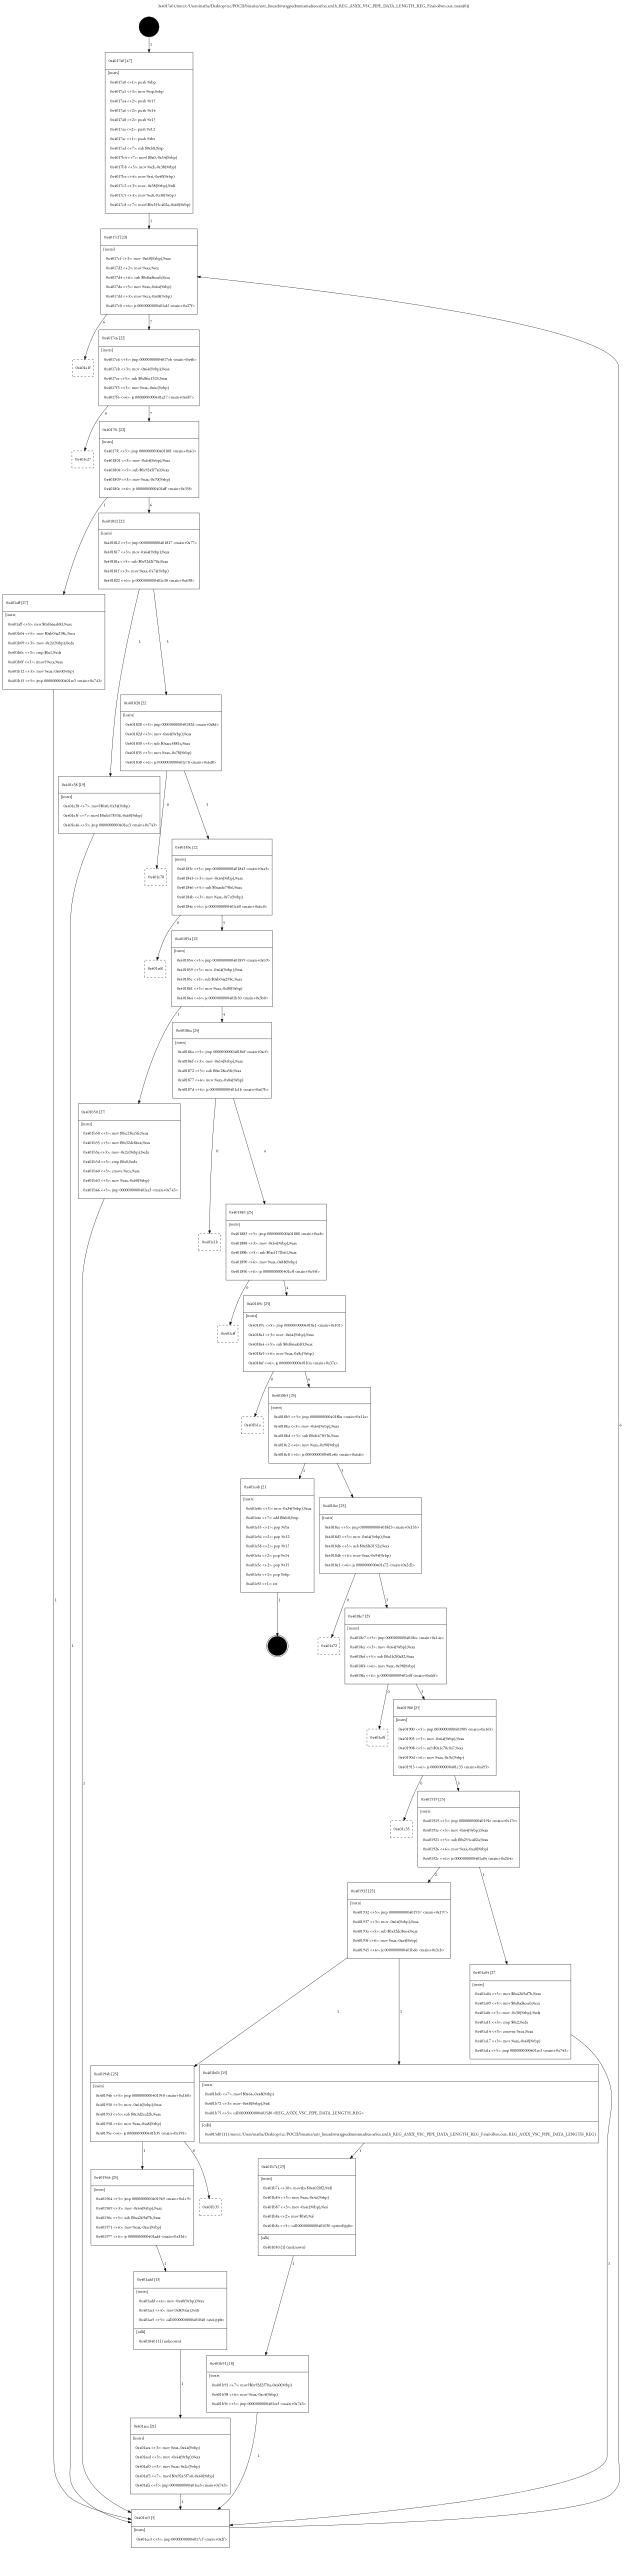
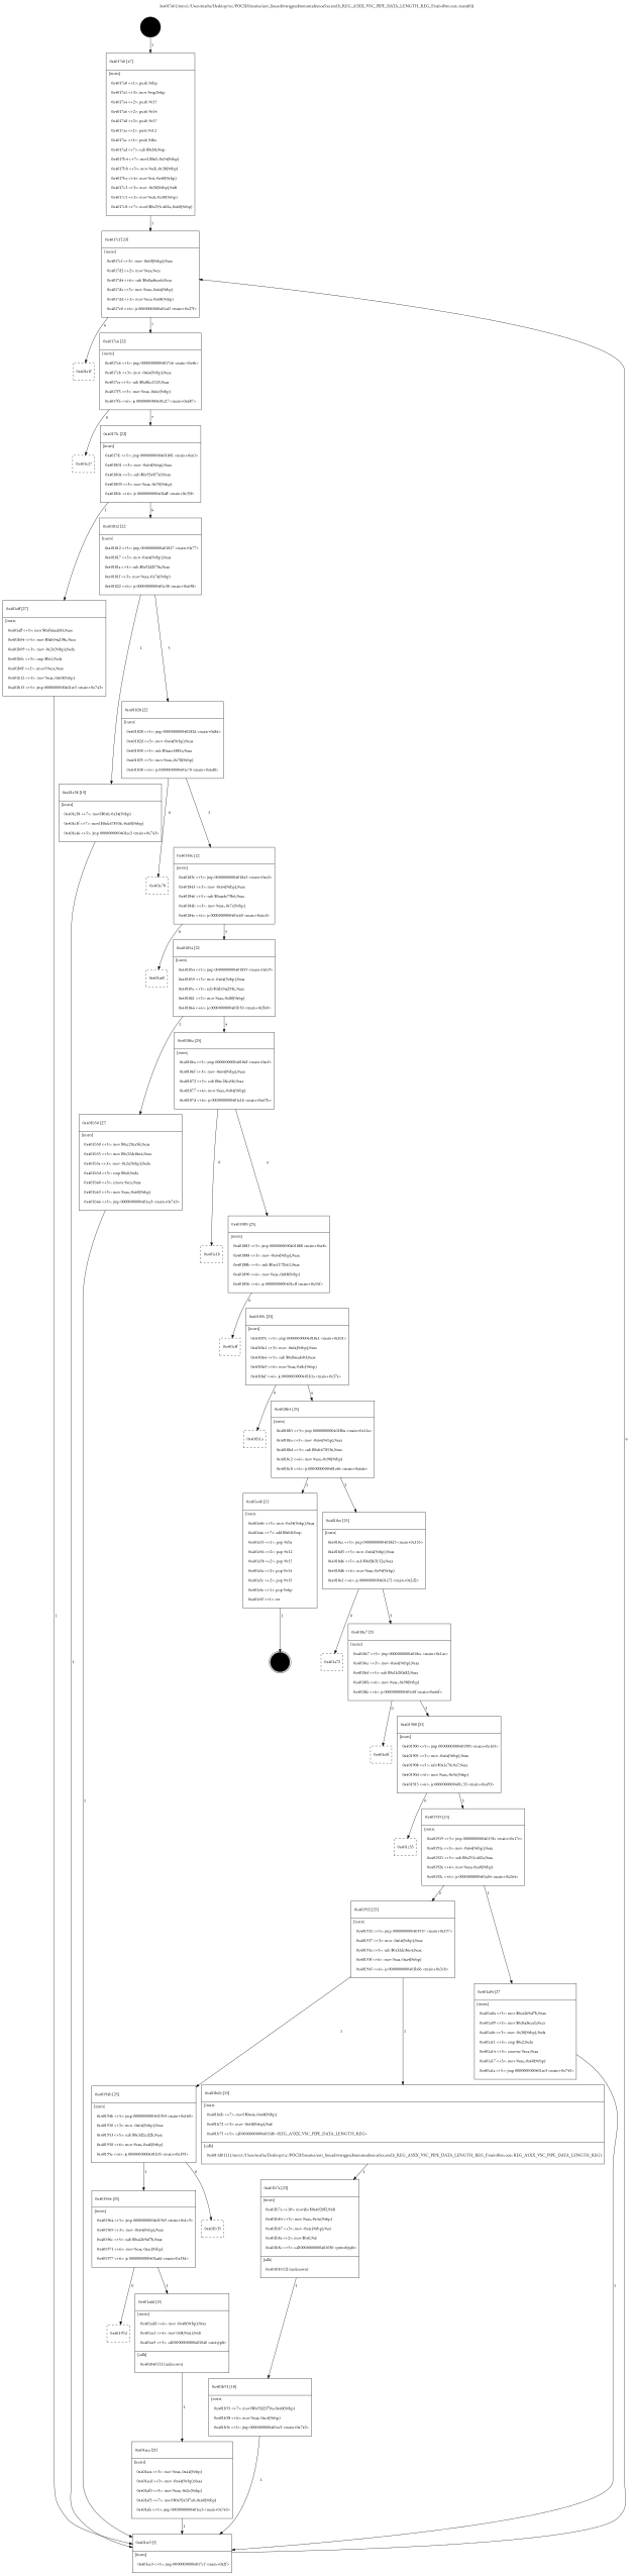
  digraph {
    fontname="EB Garamond"
    label="0x4017a0 (/mnt/c/Users/mathe/Desktop/tcc/POCII/binaries/extr_linuxdriversgpudrmmsmadrenoa5xx.xml.h_REG_A5XX_VSC_PIPE_DATA_LENGTH_REG_Final-ollvm.out::main(0))"
    labelloc=t
    node [fontname="EB Garamond" shape=record]
    edge [fontname="EB Garamond"]
    Entry [fillcolor=black height=0.3 shape=circle style=filled width=0.3]
    n2 [label="{\n     0x4017a0 [47]\l\n     | [instrs]\l\n     &nbsp;&nbsp;0x4017a0 \<+1\>: push %rbp\l\n     &nbsp;&nbsp;0x4017a1 \<+3\>: mov %rsp,%rbp\l\n     &nbsp;&nbsp;0x4017a4 \<+2\>: push %r15\l\n     &nbsp;&nbsp;0x4017a6 \<+2\>: push %r14\l\n     &nbsp;&nbsp;0x4017a8 \<+2\>: push %r13\l\n     &nbsp;&nbsp;0x4017aa \<+2\>: push %r12\l\n     &nbsp;&nbsp;0x4017ac \<+1\>: push %rbx\l\n     &nbsp;&nbsp;0x4017ad \<+7\>: sub $0xb8,%rsp\l\n     &nbsp;&nbsp;0x4017b4 \<+7\>: movl $0x0,-0x34(%rbp)\l\n     &nbsp;&nbsp;0x4017bb \<+3\>: mov %edi,-0x38(%rbp)\l\n     &nbsp;&nbsp;0x4017be \<+4\>: mov %rsi,-0x40(%rbp)\l\n     &nbsp;&nbsp;0x4017c2 \<+3\>: mov -0x38(%rbp),%edi\l\n     &nbsp;&nbsp;0x4017c5 \<+3\>: mov %edi,-0x30(%rbp)\l\n     &nbsp;&nbsp;0x4017c8 \<+7\>: movl $0x255c402a,-0x60(%rbp)\l\n  }"]
    n3 [label="{\n     0x4017cf [23]\l\n     | [instrs]\l\n     &nbsp;&nbsp;0x4017cf \<+3\>: mov -0x60(%rbp),%eax\l\n     &nbsp;&nbsp;0x4017d2 \<+2\>: mov %eax,%ecx\l\n     &nbsp;&nbsp;0x4017d4 \<+6\>: sub $0x8ad4ceeb,%ecx\l\n     &nbsp;&nbsp;0x4017da \<+3\>: mov %eax,-0x64(%rbp)\l\n     &nbsp;&nbsp;0x4017dd \<+3\>: mov %ecx,-0x68(%rbp)\l\n     &nbsp;&nbsp;0x4017e0 \<+6\>: je 0000000000401a1f \<main+0x27f\>\l\n  }"]
    n4 [label="{\n     0x401a1f\l\n  }" style=dashed]
    n5 [label="{\n     0x4017e6 [22]\l\n     | [instrs]\l\n     &nbsp;&nbsp;0x4017e6 \<+5\>: jmp 00000000004017eb \<main+0x4b\>\l\n     &nbsp;&nbsp;0x4017eb \<+3\>: mov -0x64(%rbp),%eax\l\n     &nbsp;&nbsp;0x4017ee \<+5\>: sub $0x8fec1325,%eax\l\n     &nbsp;&nbsp;0x4017f3 \<+3\>: mov %eax,-0x6c(%rbp)\l\n     &nbsp;&nbsp;0x4017f6 \<+6\>: je 0000000000401e27 \<main+0x687\>\l\n  }"]
    n6 [label="{\n     0x401e27\l\n  }" style=dashed]
    n7 [label="{\n     0x4017fc [22]\l\n     | [instrs]\l\n     &nbsp;&nbsp;0x4017fc \<+5\>: jmp 0000000000401801 \<main+0x61\>\l\n     &nbsp;&nbsp;0x401801 \<+3\>: mov -0x64(%rbp),%eax\l\n     &nbsp;&nbsp;0x401804 \<+5\>: sub $0x9245f7a0,%eax\l\n     &nbsp;&nbsp;0x401809 \<+3\>: mov %eax,-0x70(%rbp)\l\n     &nbsp;&nbsp;0x40180c \<+6\>: je 0000000000401aff \<main+0x35f\>\l\n  }"]
    n8 [label="{\n     0x401aff [27]\l\n     | [instrs]\l\n     &nbsp;&nbsp;0x401aff \<+5\>: mov $0xf66aab83,%eax\l\n     &nbsp;&nbsp;0x401b04 \<+5\>: mov $0xb04a298c,%ecx\l\n     &nbsp;&nbsp;0x401b09 \<+3\>: mov -0x2c(%rbp),%edx\l\n     &nbsp;&nbsp;0x401b0c \<+3\>: cmp $0x1,%edx\l\n     &nbsp;&nbsp;0x401b0f \<+3\>: cmovl %ecx,%eax\l\n     &nbsp;&nbsp;0x401b12 \<+3\>: mov %eax,-0x60(%rbp)\l\n     &nbsp;&nbsp;0x401b15 \<+5\>: jmp 0000000000401ee3 \<main+0x743\>\l\n  }"]
    n9 [label="{\n     0x401812 [22]\l\n     | [instrs]\l\n     &nbsp;&nbsp;0x401812 \<+5\>: jmp 0000000000401817 \<main+0x77\>\l\n     &nbsp;&nbsp;0x401817 \<+3\>: mov -0x64(%rbp),%eax\l\n     &nbsp;&nbsp;0x40181a \<+5\>: sub $0x92d2f70a,%eax\l\n     &nbsp;&nbsp;0x40181f \<+3\>: mov %eax,-0x74(%rbp)\l\n     &nbsp;&nbsp;0x401822 \<+6\>: je 0000000000401e38 \<main+0x698\>\l\n  }"]
    Exit [fillcolor=black height=0.3 peripheries=2 shape=circle style=filled width=0.3]
    n11 [label="{\n     0x401ee3 [5]\l\n     | [instrs]\l\n     &nbsp;&nbsp;0x401ee3 \<+5\>: jmp 00000000004017cf \<main+0x2f\>\l\n  }"]
    n12 [label="{\n     0x401e38 [19]\l\n     | [instrs]\l\n     &nbsp;&nbsp;0x401e38 \<+7\>: movl $0x0,-0x34(%rbp)\l\n     &nbsp;&nbsp;0x401e3f \<+7\>: movl $0xfc678536,-0x60(%rbp)\l\n     &nbsp;&nbsp;0x401e46 \<+5\>: jmp 0000000000401ee3 \<main+0x743\>\l\n  }"]
    n13 [label="{\n     0x401828 [22]\l\n     | [instrs]\l\n     &nbsp;&nbsp;0x401828 \<+5\>: jmp 000000000040182d \<main+0x8d\>\l\n     &nbsp;&nbsp;0x40182d \<+3\>: mov -0x64(%rbp),%eax\l\n     &nbsp;&nbsp;0x401830 \<+5\>: sub $0xaec5881e,%eax\l\n     &nbsp;&nbsp;0x401835 \<+3\>: mov %eax,-0x78(%rbp)\l\n     &nbsp;&nbsp;0x401838 \<+6\>: je 0000000000401e78 \<main+0x6d8\>\l\n  }"]
    n14 [label="{\n     0x401b91 [18]\l\n     | [instrs]\l\n     &nbsp;&nbsp;0x401b91 \<+7\>: movl $0x92d2f70a,-0x60(%rbp)\l\n     &nbsp;&nbsp;0x401b98 \<+6\>: mov %eax,-0xc4(%rbp)\l\n     &nbsp;&nbsp;0x401b9e \<+5\>: jmp 0000000000401ee3 \<main+0x743\>\l\n  }"]
    n15 [label="{\n     0x401e78\l\n  }" style=dashed]
    n16 [label="{\n     0x40183e [22]\l\n     | [instrs]\l\n     &nbsp;&nbsp;0x40183e \<+5\>: jmp 0000000000401843 \<main+0xa3\>\l\n     &nbsp;&nbsp;0x401843 \<+3\>: mov -0x64(%rbp),%eax\l\n     &nbsp;&nbsp;0x401846 \<+5\>: sub $0xaede79b6,%eax\l\n     &nbsp;&nbsp;0x40184b \<+3\>: mov %eax,-0x7c(%rbp)\l\n     &nbsp;&nbsp;0x40184e \<+6\>: je 0000000000401e60 \<main+0x6c0\>\l\n  }"]
    n17 [label="{\n     0x401b7a [23]\l\n     | [instrs]\l\n     &nbsp;&nbsp;0x401b7a \<+10\>: movabs $0x4020f2,%rdi\l\n     &nbsp;&nbsp;0x401b84 \<+3\>: mov %eax,-0x4c(%rbp)\l\n     &nbsp;&nbsp;0x401b87 \<+3\>: mov -0x4c(%rbp),%esi\l\n     &nbsp;&nbsp;0x401b8a \<+2\>: mov $0x0,%al\l\n     &nbsp;&nbsp;0x401b8c \<+5\>: call 0000000000401030 \<printf@plt\>\l\n     | [calls]\l\n     &nbsp;&nbsp;0x401030 \{1\} (unknown)\l\n  }"]
    n18 [label="{\n     0x401e60\l\n  }" style=dashed]
    n19 [label="{\n     0x401854 [22]\l\n     | [instrs]\l\n     &nbsp;&nbsp;0x401854 \<+5\>: jmp 0000000000401859 \<main+0xb9\>\l\n     &nbsp;&nbsp;0x401859 \<+3\>: mov -0x64(%rbp),%eax\l\n     &nbsp;&nbsp;0x40185c \<+5\>: sub $0xb04a298c,%eax\l\n     &nbsp;&nbsp;0x401861 \<+3\>: mov %eax,-0x80(%rbp)\l\n     &nbsp;&nbsp;0x401864 \<+6\>: je 0000000000401b50 \<main+0x3b0\>\l\n  }"]
    n20 [label="{\n     0x401aea [21]\l\n     | [instrs]\l\n     &nbsp;&nbsp;0x401aea \<+3\>: mov %eax,-0x44(%rbp)\l\n     &nbsp;&nbsp;0x401aed \<+3\>: mov -0x44(%rbp),%eax\l\n     &nbsp;&nbsp;0x401af0 \<+3\>: mov %eax,-0x2c(%rbp)\l\n     &nbsp;&nbsp;0x401af3 \<+7\>: movl $0x9245f7a0,-0x60(%rbp)\l\n     &nbsp;&nbsp;0x401afa \<+5\>: jmp 0000000000401ee3 \<main+0x743\>\l\n  }"]
    n21 [label="{\n     0x401b50 [27]\l\n     | [instrs]\l\n     &nbsp;&nbsp;0x401b50 \<+5\>: mov $0xc28ca5fe,%eax\l\n     &nbsp;&nbsp;0x401b55 \<+5\>: mov $0x32dc86e4,%ecx\l\n     &nbsp;&nbsp;0x401b5a \<+3\>: mov -0x2c(%rbp),%edx\l\n     &nbsp;&nbsp;0x401b5d \<+3\>: cmp $0x0,%edx\l\n     &nbsp;&nbsp;0x401b60 \<+3\>: cmove %ecx,%eax\l\n     &nbsp;&nbsp;0x401b63 \<+3\>: mov %eax,-0x60(%rbp)\l\n     &nbsp;&nbsp;0x401b66 \<+5\>: jmp 0000000000401ee3 \<main+0x743\>\l\n  }"]
    n22 [label="{\n     0x40186a [25]\l\n     | [instrs]\l\n     &nbsp;&nbsp;0x40186a \<+5\>: jmp 000000000040186f \<main+0xcf\>\l\n     &nbsp;&nbsp;0x40186f \<+3\>: mov -0x64(%rbp),%eax\l\n     &nbsp;&nbsp;0x401872 \<+5\>: sub $0xc28ca5fe,%eax\l\n     &nbsp;&nbsp;0x401877 \<+6\>: mov %eax,-0x84(%rbp)\l\n     &nbsp;&nbsp;0x40187d \<+6\>: je 0000000000401e1b \<main+0x67b\>\l\n  }"]
+   n23 [label="{\n     0x40197d\l\n  }" style=dashed]
    n24 [label="{\n     0x401e1b\l\n  }" style=dashed]
    n25 [label="{\n     0x401883 [25]\l\n     | [instrs]\l\n     &nbsp;&nbsp;0x401883 \<+5\>: jmp 0000000000401888 \<main+0xe8\>\l\n     &nbsp;&nbsp;0x401888 \<+3\>: mov -0x64(%rbp),%eax\l\n     &nbsp;&nbsp;0x40188b \<+5\>: sub $0xcf172b61,%eax\l\n     &nbsp;&nbsp;0x401890 \<+6\>: mov %eax,-0x88(%rbp)\l\n     &nbsp;&nbsp;0x401896 \<+6\>: je 0000000000401cff \<main+0x55f\>\l\n  }"]
    n26 [label="{\n     0x401add [13]\l\n     | [instrs]\l\n     &nbsp;&nbsp;0x401add \<+4\>: mov -0x40(%rbp),%rax\l\n     &nbsp;&nbsp;0x401ae1 \<+4\>: mov 0x8(%rax),%rdi\l\n     &nbsp;&nbsp;0x401ae5 \<+5\>: call 0000000000401040 \<atoi@plt\>\l\n     | [calls]\l\n     &nbsp;&nbsp;0x401040 \{1\} (unknown)\l\n  }"]
    n27 [label="{\n     0x401cff\l\n  }" style=dashed]
    n28 [label="{\n     0x40189c [25]\l\n     | [instrs]\l\n     &nbsp;&nbsp;0x40189c \<+5\>: jmp 00000000004018a1 \<main+0x101\>\l\n     &nbsp;&nbsp;0x4018a1 \<+3\>: mov -0x64(%rbp),%eax\l\n     &nbsp;&nbsp;0x4018a4 \<+5\>: sub $0xf66aab83,%eax\l\n     &nbsp;&nbsp;0x4018a9 \<+6\>: mov %eax,-0x8c(%rbp)\l\n     &nbsp;&nbsp;0x4018af \<+6\>: je 0000000000401b1a \<main+0x37a\>\l\n  }"]
    n29 [label="{\n     0x401964 [25]\l\n     | [instrs]\l\n     &nbsp;&nbsp;0x401964 \<+5\>: jmp 0000000000401969 \<main+0x1c9\>\l\n     &nbsp;&nbsp;0x401969 \<+3\>: mov -0x64(%rbp),%eax\l\n     &nbsp;&nbsp;0x40196c \<+5\>: sub $0x4269af7b,%eax\l\n     &nbsp;&nbsp;0x401971 \<+6\>: mov %eax,-0xac(%rbp)\l\n     &nbsp;&nbsp;0x401977 \<+6\>: je 0000000000401add \<main+0x33d\>\l\n  }"]
    n30 [label="{\n     0x401b1a\l\n  }" style=dashed]
    n31 [label="{\n     0x4018b5 [25]\l\n     | [instrs]\l\n     &nbsp;&nbsp;0x4018b5 \<+5\>: jmp 00000000004018ba \<main+0x11a\>\l\n     &nbsp;&nbsp;0x4018ba \<+3\>: mov -0x64(%rbp),%eax\l\n     &nbsp;&nbsp;0x4018bd \<+5\>: sub $0xfc678536,%eax\l\n     &nbsp;&nbsp;0x4018c2 \<+6\>: mov %eax,-0x90(%rbp)\l\n     &nbsp;&nbsp;0x4018c8 \<+6\>: je 0000000000401e4b \<main+0x6ab\>\l\n  }"]
    n32 [label="{\n     0x401b35\l\n  }" style=dashed]
    n33 [label="{\n     0x401e4b [21]\l\n     | [instrs]\l\n     &nbsp;&nbsp;0x401e4b \<+3\>: mov -0x34(%rbp),%eax\l\n     &nbsp;&nbsp;0x401e4e \<+7\>: add $0xb8,%rsp\l\n     &nbsp;&nbsp;0x401e55 \<+1\>: pop %rbx\l\n     &nbsp;&nbsp;0x401e56 \<+2\>: pop %r12\l\n     &nbsp;&nbsp;0x401e58 \<+2\>: pop %r13\l\n     &nbsp;&nbsp;0x401e5a \<+2\>: pop %r14\l\n     &nbsp;&nbsp;0x401e5c \<+2\>: pop %r15\l\n     &nbsp;&nbsp;0x401e5e \<+1\>: pop %rbp\l\n     &nbsp;&nbsp;0x401e5f \<+1\>: ret\l\n  }"]
    n34 [label="{\n     0x4018ce [25]\l\n     | [instrs]\l\n     &nbsp;&nbsp;0x4018ce \<+5\>: jmp 00000000004018d3 \<main+0x133\>\l\n     &nbsp;&nbsp;0x4018d3 \<+3\>: mov -0x64(%rbp),%eax\l\n     &nbsp;&nbsp;0x4018d6 \<+5\>: sub $0xfd63152a,%eax\l\n     &nbsp;&nbsp;0x4018db \<+6\>: mov %eax,-0x94(%rbp)\l\n     &nbsp;&nbsp;0x4018e1 \<+6\>: je 0000000000401a72 \<main+0x2d2\>\l\n  }"]
    n35 [label="{\n     0x40194b [25]\l\n     | [instrs]\l\n     &nbsp;&nbsp;0x40194b \<+5\>: jmp 0000000000401950 \<main+0x1b0\>\l\n     &nbsp;&nbsp;0x401950 \<+3\>: mov -0x64(%rbp),%eax\l\n     &nbsp;&nbsp;0x401953 \<+5\>: sub $0x3d2ccd2b,%eax\l\n     &nbsp;&nbsp;0x401958 \<+6\>: mov %eax,-0xa8(%rbp)\l\n     &nbsp;&nbsp;0x40195e \<+6\>: je 0000000000401b35 \<main+0x395\>\l\n  }"]
    n36 [label="{\n     0x401a72\l\n  }" style=dashed]
    n37 [label="{\n     0x4018e7 [25]\l\n     | [instrs]\l\n     &nbsp;&nbsp;0x4018e7 \<+5\>: jmp 00000000004018ec \<main+0x14c\>\l\n     &nbsp;&nbsp;0x4018ec \<+3\>: mov -0x64(%rbp),%eax\l\n     &nbsp;&nbsp;0x4018ef \<+5\>: sub $0x1b2f0a82,%eax\l\n     &nbsp;&nbsp;0x4018f4 \<+6\>: mov %eax,-0x98(%rbp)\l\n     &nbsp;&nbsp;0x4018fa \<+6\>: je 0000000000401e0f \<main+0x66f\>\l\n  }"]
    n38 [label="{\n     0x401b6b [15]\l\n     | [instrs]\l\n     &nbsp;&nbsp;0x401b6b \<+7\>: movl $0x64,-0x48(%rbp)\l\n     &nbsp;&nbsp;0x401b72 \<+3\>: mov -0x48(%rbp),%edi\l\n     &nbsp;&nbsp;0x401b75 \<+5\>: call 00000000004015d0 \<REG_A5XX_VSC_PIPE_DATA_LENGTH_REG\>\l\n     | [calls]\l\n     &nbsp;&nbsp;0x4015d0 \{1\} (/mnt/c/Users/mathe/Desktop/tcc/POCII/binaries/extr_linuxdriversgpudrmmsmadrenoa5xx.xml.h_REG_A5XX_VSC_PIPE_DATA_LENGTH_REG_Final-ollvm.out::REG_A5XX_VSC_PIPE_DATA_LENGTH_REG)\l\n  }"]
    n39 [label="{\n     0x401e0f\l\n  }" style=dashed]
    n40 [label="{\n     0x401900 [25]\l\n     | [instrs]\l\n     &nbsp;&nbsp;0x401900 \<+5\>: jmp 0000000000401905 \<main+0x165\>\l\n     &nbsp;&nbsp;0x401905 \<+3\>: mov -0x64(%rbp),%eax\l\n     &nbsp;&nbsp;0x401908 \<+5\>: sub $0x1e70c0a7,%eax\l\n     &nbsp;&nbsp;0x40190d \<+6\>: mov %eax,-0x9c(%rbp)\l\n     &nbsp;&nbsp;0x401913 \<+6\>: je 0000000000401c33 \<main+0x493\>\l\n  }"]
    n41 [label="{\n     0x401c33\l\n  }" style=dashed]
    n42 [label="{\n     0x401919 [25]\l\n     | [instrs]\l\n     &nbsp;&nbsp;0x401919 \<+5\>: jmp 000000000040191e \<main+0x17e\>\l\n     &nbsp;&nbsp;0x40191e \<+3\>: mov -0x64(%rbp),%eax\l\n     &nbsp;&nbsp;0x401921 \<+5\>: sub $0x255c402a,%eax\l\n     &nbsp;&nbsp;0x401926 \<+6\>: mov %eax,-0xa0(%rbp)\l\n     &nbsp;&nbsp;0x40192c \<+6\>: je 0000000000401a04 \<main+0x264\>\l\n  }"]
    n43 [label="{\n     0x401932 [25]\l\n     | [instrs]\l\n     &nbsp;&nbsp;0x401932 \<+5\>: jmp 0000000000401937 \<main+0x197\>\l\n     &nbsp;&nbsp;0x401937 \<+3\>: mov -0x64(%rbp),%eax\l\n     &nbsp;&nbsp;0x40193a \<+5\>: sub $0x32dc86e4,%eax\l\n     &nbsp;&nbsp;0x40193f \<+6\>: mov %eax,-0xa4(%rbp)\l\n     &nbsp;&nbsp;0x401945 \<+6\>: je 0000000000401b6b \<main+0x3cb\>\l\n  }"]
    n44 [label="{\n     0x401a04 [27]\l\n     | [instrs]\l\n     &nbsp;&nbsp;0x401a04 \<+5\>: mov $0x4269af7b,%eax\l\n     &nbsp;&nbsp;0x401a09 \<+5\>: mov $0x8ad4ceeb,%ecx\l\n     &nbsp;&nbsp;0x401a0e \<+3\>: mov -0x30(%rbp),%edx\l\n     &nbsp;&nbsp;0x401a11 \<+3\>: cmp $0x2,%edx\l\n     &nbsp;&nbsp;0x401a14 \<+3\>: cmovne %ecx,%eax\l\n     &nbsp;&nbsp;0x401a17 \<+3\>: mov %eax,-0x60(%rbp)\l\n     &nbsp;&nbsp;0x401a1a \<+5\>: jmp 0000000000401ee3 \<main+0x743\>\l\n  }"]
    Entry -> n2 [label=" 1"]
    n2 -> n3 [label=" 1"]
    n3 -> n4 [label=" 6"]
    n3 -> n5 [label=" 7"]
    n5 -> n6 [label=" 0"]
    n5 -> n7 [label=" 7"]
    n7 -> n8 [label=" 1"]
    n7 -> n9 [label=" 6"]
    n8 -> n11 [label=" 1"]
    n9 -> n12 [label=" 1"]
    n9 -> n13 [label=" 5"]
    n11 -> n3 [label=" 6"]
    n12 -> n11 [label=" 1"]
    n13 -> n15 [label=" 0"]
    n13 -> n16 [label=" 5"]
    n14 -> n11 [label=" 1"]
    n16 -> n18 [label=" 0"]
    n16 -> n19 [label=" 5"]
    n17 -> n14 [label=" 1"]
    n19 -> n21 [label=" 1"]
    n19 -> n22 [label=" 4"]
    n20 -> n11 [label=" 1"]
    n21 -> n11 [label=" 1"]
    n22 -> n24 [label=" 0"]
    n22 -> n25 [label=" 4"]
    n25 -> n27 [label=" 0"]
-   n25 -> n28 [label=" 4"]
    n26 -> n20 [label=" 1"]
    n28 -> n30 [label=" 0"]
    n28 -> n31 [label=" 4"]
+   n29 -> n23 [label=" 0"]
    n29 -> n26 [label=" 1"]
    n31 -> n33 [label=" 1"]
    n31 -> n34 [label=" 3"]
    n33 -> Exit [label=" 1"]
    n34 -> n36 [label=" 0"]
    n34 -> n37 [label=" 3"]
    n35 -> n29 [label=" 1"]
    n35 -> n32 [label=" 0"]
    n37 -> n39 [label=" 0"]
    n37 -> n40 [label=" 3"]
    n38 -> n17 [label=" 1"]
    n40 -> n41 [label=" 0"]
    n40 -> n42 [label=" 3"]
    n42 -> n43 [label=" 2"]
    n42 -> n44 [label=" 1"]
    n43 -> n35 [label=" 1"]
    n43 -> n38 [label=" 1"]
    n44 -> n11 [label=" 1"]
  }
